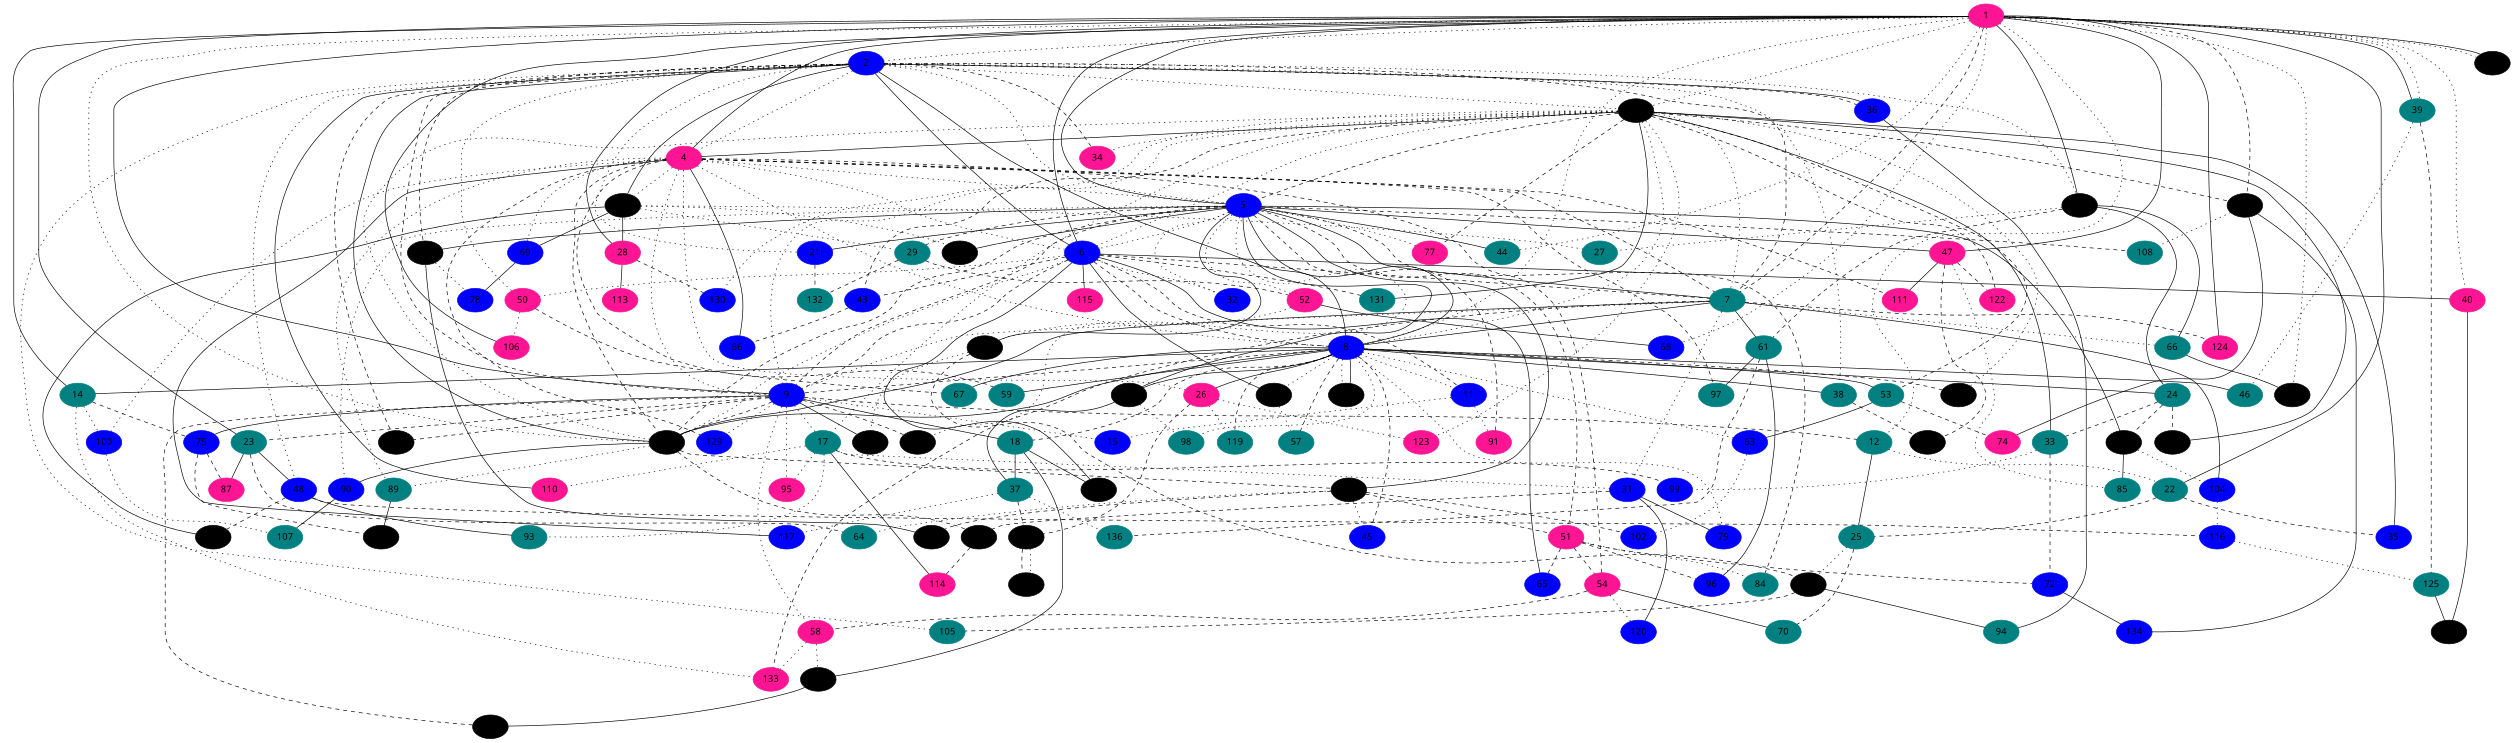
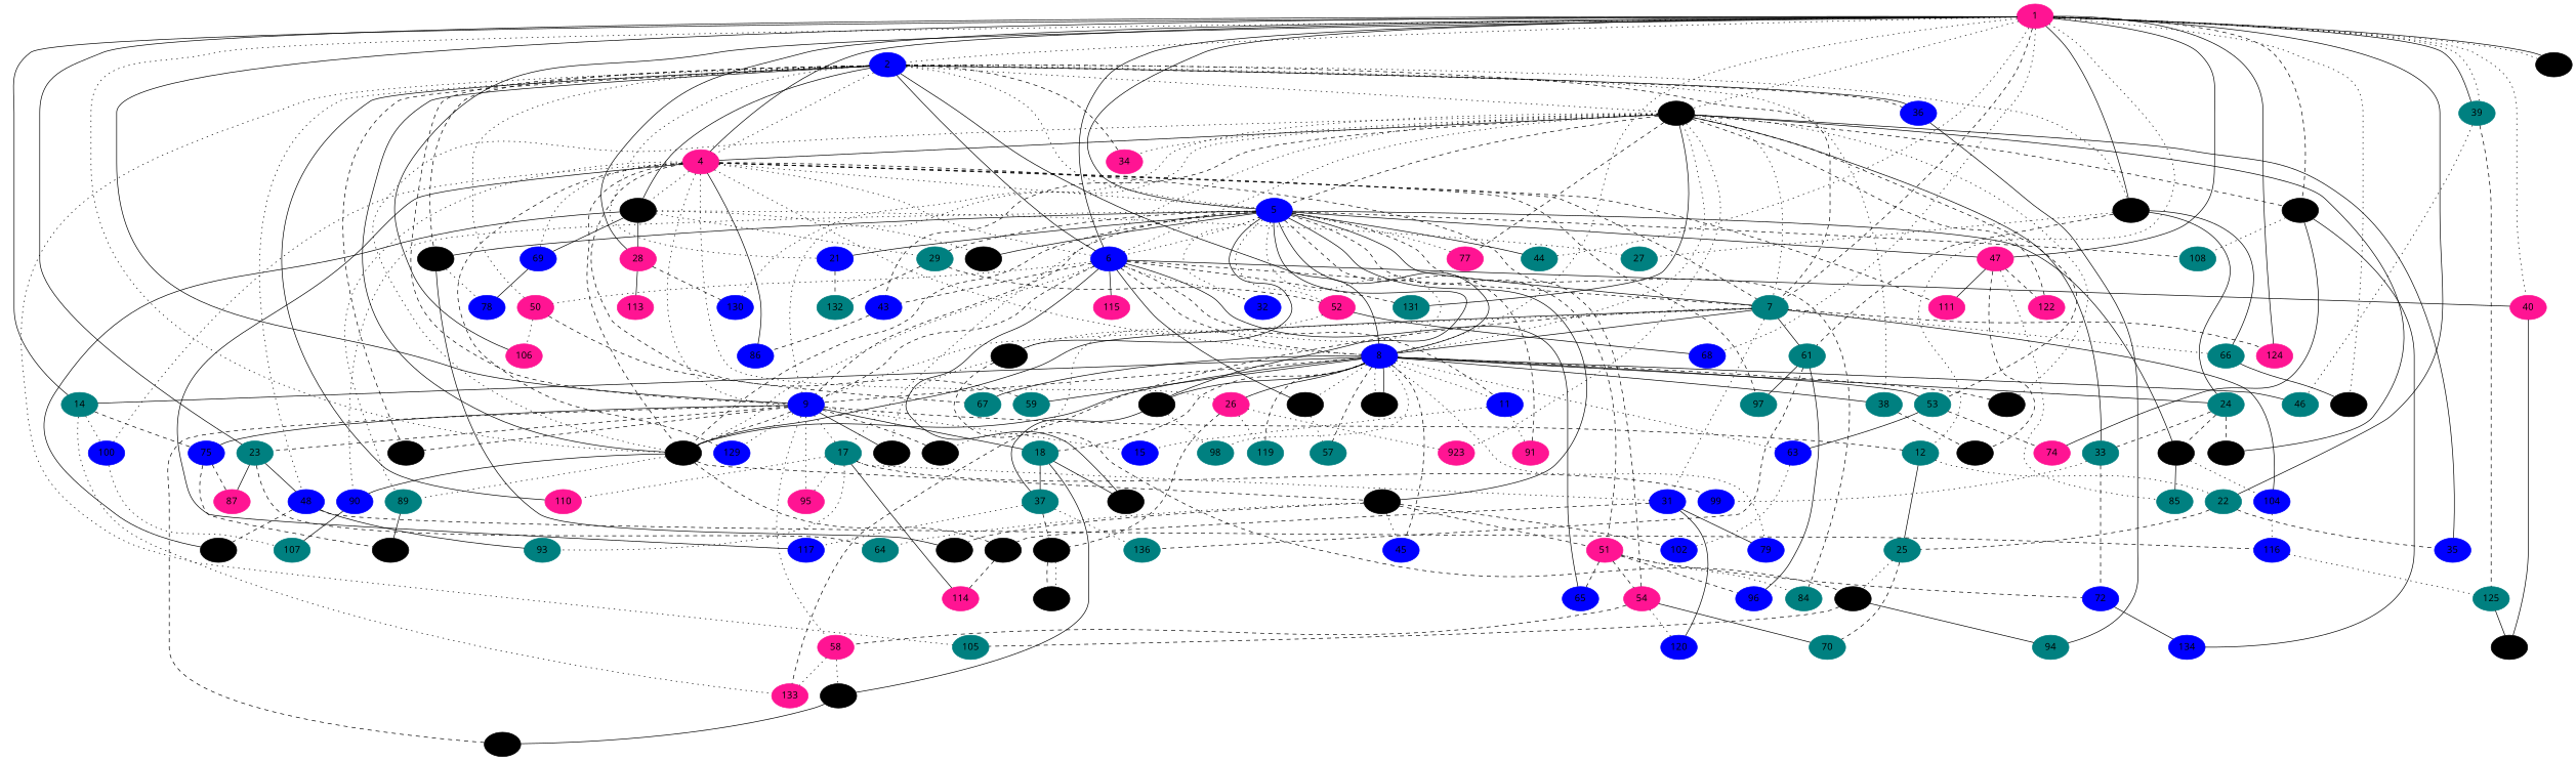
  graph {
    fontname="Noto Sans"
    node [color=teal fontname="Noto Sans" style=filled]
    edge [fontname="Noto Sans" style=dotted]
    1 [color=deeppink]
    2 [color=blue]
    3 [color=black]
    4 [color=deeppink]
    5 [color=blue]
    6 [color=blue]
    7
    8 [color=blue]
    9 [color=blue]
    10 [color=black]
    12
    14
    16 [color=black]
    22
    23
    28 [color=deeppink]
    30 [color=black]
    39
    40 [color=deeppink]
    44
    47 [color=deeppink]
    68 [color=blue]
    81 [color=black]
    106 [color=deeppink]
    121 [color=black]
    124 [color=deeppink]
    13 [color=black]
    21 [color=blue]
    34 [color=deeppink]
    36 [color=blue]
    38
    48 [color=blue]
    50 [color=deeppink]
    71 [color=black]
    73 [color=black]
    105
    110 [color=deeppink]
    17
    33
    35 [color=blue]
    43 [color=blue]
    53
    77 [color=deeppink]
    80 [color=black]
    122 [color=deeppink]
-   123 [color=deeppink]
+   123 [color=deeppink label=923]
    130 [color=blue]
    131
    135 [color=black]
    26 [color=deeppink]
    54 [color=deeppink]
    59
    69 [color=blue]
    86 [color=blue]
    89
    97
    100 [color=blue]
    111 [color=deeppink]
    117 [color=blue]
    129 [color=blue]
    19 [color=black]
    29
    32 [color=blue]
    42 [color=black]
    51 [color=deeppink]
    52 [color=deeppink]
    55 [color=black]
    62 [color=black]
    76 [color=black]
    84
    90 [color=blue]
    91 [color=deeppink]
    108
    112 [color=black]
    11 [color=blue]
    20 [color=black]
    65 [color=blue]
    103 [color=black]
    115 [color=deeppink]
    31 [color=blue]
    61
    66
    104 [color=blue]
    133 [color=deeppink]
    18
    24
    45 [color=blue]
    46
    57
    63 [color=blue]
    67
    79 [color=blue]
    92 [color=black]
    98
    119
    15 [color=blue]
    58 [color=deeppink]
    75 [color=blue]
    88 [color=black]
    95 [color=deeppink]
    128 [color=black]
    41 [color=black]
    25
    27
    64
    87 [color=deeppink]
    113 [color=deeppink]
    74 [color=deeppink]
    134 [color=blue]
    125
    127 [color=black]
    101 [color=black]
    85
    56 [color=black]
    132
    94
    93
    116 [color=blue]
    126 [color=black]
    78 [color=blue]
    99 [color=blue]
    114 [color=deeppink]
    72 [color=blue]
    60 [color=black]
    70
    120 [color=blue]
    118 [color=black]
    107
    37
    102 [color=blue]
    96 [color=blue]
    82 [color=black]
    136
    83 [color=black]
    109 [color=black]
    1 -- 2
    1 -- 3
    1 -- 4 [style=solid]
    1 -- 5 [style=solid]
    1 -- 6 [style=solid]
    1 -- 7 [style=dashed]
    1 -- 8
    1 -- 9 [style=solid]
    1 -- 10
    1 -- 12
    1 -- 14 [style=solid]
    1 -- 16 [style=solid]
    1 -- 22 [style=solid]
    1 -- 23 [style=solid]
    1 -- 28 [style=solid]
    1 -- 30 [style=dashed]
    1 -- 39 [style=solid]
    1 -- 39
    1 -- 40
    1 -- 44
    1 -- 47 [style=solid]
    1 -- 68
    1 -- 81
    1 -- 106 [style=solid]
    1 -- 121
    1 -- 121 [style=solid]
    1 -- 124 [style=solid]
    2 -- 3
    2 -- 4
    2 -- 5
    2 -- 6 [style=solid]
    2 -- 7 [style=dashed]
    2 -- 8 [style=solid]
    2 -- 9 [style=dashed]
    2 -- 10 [style=solid]
    2 -- 16
    2 -- 13 [style=solid]
    2 -- 21
    2 -- 34 [style=dashed]
    2 -- 36 [style=dashed]
    2 -- 36 [style=solid]
    2 -- 38
    2 -- 48
    2 -- 50
    2 -- 71 [style=dashed]
    2 -- 73 [style=dashed]
    2 -- 105
    2 -- 110 [style=solid]
    3 -- 4 [style=solid]
    3 -- 5 [style=dashed]
    3 -- 6
    3 -- 7
    3 -- 8
    3 -- 9
    3 -- 10
    3 -- 30 [style=dashed]
    3 -- 34
    3 -- 17
    3 -- 33 [style=solid]
    3 -- 35 [style=solid]
    3 -- 43 [style=dashed]
    3 -- 53 [style=dashed]
    3 -- 77 [style=dashed]
    3 -- 80
    3 -- 122 [style=dashed]
    3 -- 123
    3 -- 130
    3 -- 131 [style=solid]
    3 -- 135 [style=solid]
    4 -- 5
    4 -- 6
    4 -- 7 [style=dashed]
    4 -- 8
    4 -- 9
    4 -- 10 [style=dashed]
    4 -- 13
    4 -- 26
    4 -- 54 [style=dashed]
    4 -- 59 [style=dashed]
    4 -- 69
    4 -- 86 [style=solid]
    4 -- 89
    4 -- 97 [style=dashed]
    4 -- 100
    4 -- 111 [style=dashed]
    4 -- 117 [style=solid]
    4 -- 129 [style=dashed]
    5 -- 6
    5 -- 7 [style=solid]
    5 -- 8 [style=solid]
    5 -- 9 [style=dashed]
    5 -- 10 [style=dashed]
    5 -- 44 [style=solid]
    5 -- 47 [style=solid]
    5 -- 21 [style=solid]
    5 -- 73 [style=solid]
    5 -- 77
    5 -- 19 [style=solid]
    5 -- 29 [style=dashed]
    5 -- 32
    5 -- 42 [style=solid]
    5 -- 51 [style=dashed]
    5 -- 52
    5 -- 55 [style=solid]
    5 -- 62 [style=solid]
    5 -- 76 [style=solid]
    5 -- 84 [style=dashed]
    5 -- 90
    5 -- 91 [style=dashed]
    5 -- 108 [style=dashed]
    5 -- 112
    6 -- 7 [style=dashed]
    6 -- 8 [style=dashed]
    6 -- 9 [style=dashed]
    6 -- 10
    6 -- 40 [style=solid]
    6 -- 50
    6 -- 43 [style=dashed]
    6 -- 131 [style=dashed]
    6 -- 32
    6 -- 11 [style=dashed]
    6 -- 20 [style=solid]
    6 -- 65 [style=solid]
    6 -- 103 [style=solid]
    6 -- 115 [style=solid]
    7 -- 8 [style=solid]
    7 -- 9
    7 -- 10 [style=solid]
    7 -- 124 [style=dashed]
    7 -- 31
    7 -- 61 [style=solid]
    7 -- 66
    7 -- 104 [style=solid]
    7 -- 133 [style=dashed]
    8 -- 9 [style=dashed]
    8 -- 10 [style=solid]
    8 -- 14 [style=solid]
    8 -- 38 [style=solid]
    8 -- 53 [style=solid]
    8 -- 80 [style=dashed]
    8 -- 26 [style=solid]
    8 -- 59 [style=solid]
    8 -- 19 [style=solid]
    8 -- 11
    8 -- 20
    8 -- 18 [style=dashed]
    8 -- 24 [style=solid]
    8 -- 45 [style=dashed]
    8 -- 46 [style=solid]
    8 -- 57 [style=dashed]
    8 -- 63
    8 -- 67 [style=solid]
    8 -- 79
    8 -- 92
    8 -- 92 [style=solid]
    8 -- 98
    8 -- 119 [style=dashed]
    9 -- 10 [style=dashed]
    9 -- 12 [style=dashed]
    9 -- 23 [style=dashed]
    9 -- 71 [style=dashed]
    9 -- 17
    9 -- 129
    9 -- 112 [style=dashed]
    9 -- 18 [style=solid]
    9 -- 15
    9 -- 58
    9 -- 75 [style=solid]
    9 -- 88 [style=solid]
    9 -- 95
    9 -- 128 [style=dashed]
    10 -- 89
    10 -- 42 [style=dashed]
    10 -- 90 [style=solid]
    10 -- 41 [style=dashed]
    12 -- 22
    12 -- 25 [style=solid]
    14 -- 100
    14 -- 133
    14 -- 75 [style=dashed]
    16 -- 61 [style=dashed]
    16 -- 66 [style=solid]
    16 -- 24 [style=solid]
    16 -- 27
    22 -- 35 [style=dashed]
    22 -- 25 [style=dashed]
    23 -- 48 [style=solid]
    23 -- 64 [style=dashed]
    23 -- 87 [style=solid]
    28 -- 130 [style=dashed]
    28 -- 113 [style=solid]
    30 -- 108
    30 -- 74 [style=solid]
    30 -- 134 [style=solid]
    39 -- 46
    39 -- 125 [style=dashed]
    40 -- 127 [style=solid]
    47 -- 122 [style=dashed]
    47 -- 111 [style=solid]
    47 -- 101 [style=dashed]
    47 -- 85
    13 -- 28 [style=solid]
    13 -- 69 [style=solid]
    13 -- 29
    13 -- 76
    13 -- 27
    13 -- 56 [style=solid]
    21 -- 132 [style=dashed]
    36 -- 94 [style=solid]
    38 -- 101 [style=dashed]
    48 -- 56 [style=dashed]
    48 -- 93 [style=solid]
    48 -- 116 [style=dashed]
    50 -- 106
    50 -- 67 [style=dashed]
    73 -- 126 [style=solid]
    73 -- 78
    17 -- 110
    17 -- 31
    17 -- 95
    17 -- 93
    17 -- 99 [style=dashed]
    17 -- 114 [style=solid]
    33 -- 99
    33 -- 72 [style=dashed]
    43 -- 86 [style=dashed]
    53 -- 63 [style=solid]
    53 -- 74 [style=dashed]
    26 -- 123
    26 -- 119
    26 -- 60 [style=dashed]
    54 -- 58 [style=dashed]
    54 -- 70 [style=solid]
    54 -- 120
    69 -- 78 [style=solid]
    89 -- 118 [style=solid]
    100 -- 107
    19 -- 98
    19 -- 37 [style=solid]
    29 -- 52 [style=dashed]
    29 -- 132 [style=dashed]
    42 -- 51 [style=dashed]
    42 -- 45
    42 -- 64
    42 -- 126 [style=dashed]
    42 -- 102 [style=dashed]
    51 -- 54 [style=dashed]
    51 -- 84
    51 -- 65 [style=dashed]
    51 -- 72 [style=dashed]
    51 -- 96 [style=dashed]
    52 -- 68 [style=solid]
    52 -- 55
    55 -- 88
    55 -- 82 [style=dashed]
    62 -- 104
    62 -- 85 [style=solid]
    90 -- 107 [style=solid]
    11 -- 91
    11 -- 15
    20 -- 57
    31 -- 79 [style=solid]
    31 -- 41 [style=dashed]
    31 -- 120 [style=solid]
    61 -- 97 [style=solid]
    61 -- 96 [style=solid]
    61 -- 136 [style=dashed]
    66 -- 81 [style=solid]
    104 -- 116
    18 -- 103 [style=solid]
    18 -- 37 [style=solid]
    18 -- 83 [style=solid]
    24 -- 33 [style=dashed]
    24 -- 135 [style=dashed]
    24 -- 62 [style=dashed]
    63 -- 102
    58 -- 133
    58 -- 83
    75 -- 87 [style=dashed]
    75 -- 118 [style=dashed]
    41 -- 114 [style=dashed]
    25 -- 70 [style=dashed]
    25 -- 82
    125 -- 127 [style=solid]
    116 -- 125
    72 -- 134 [style=solid]
    60 -- 109 [style=dashed]
    60 -- 109
    37 -- 117
    37 -- 60 [style=dashed]
    37 -- 136
    82 -- 105 [style=dashed]
    82 -- 94 [style=solid]
    83 -- 128 [style=solid]
  }
